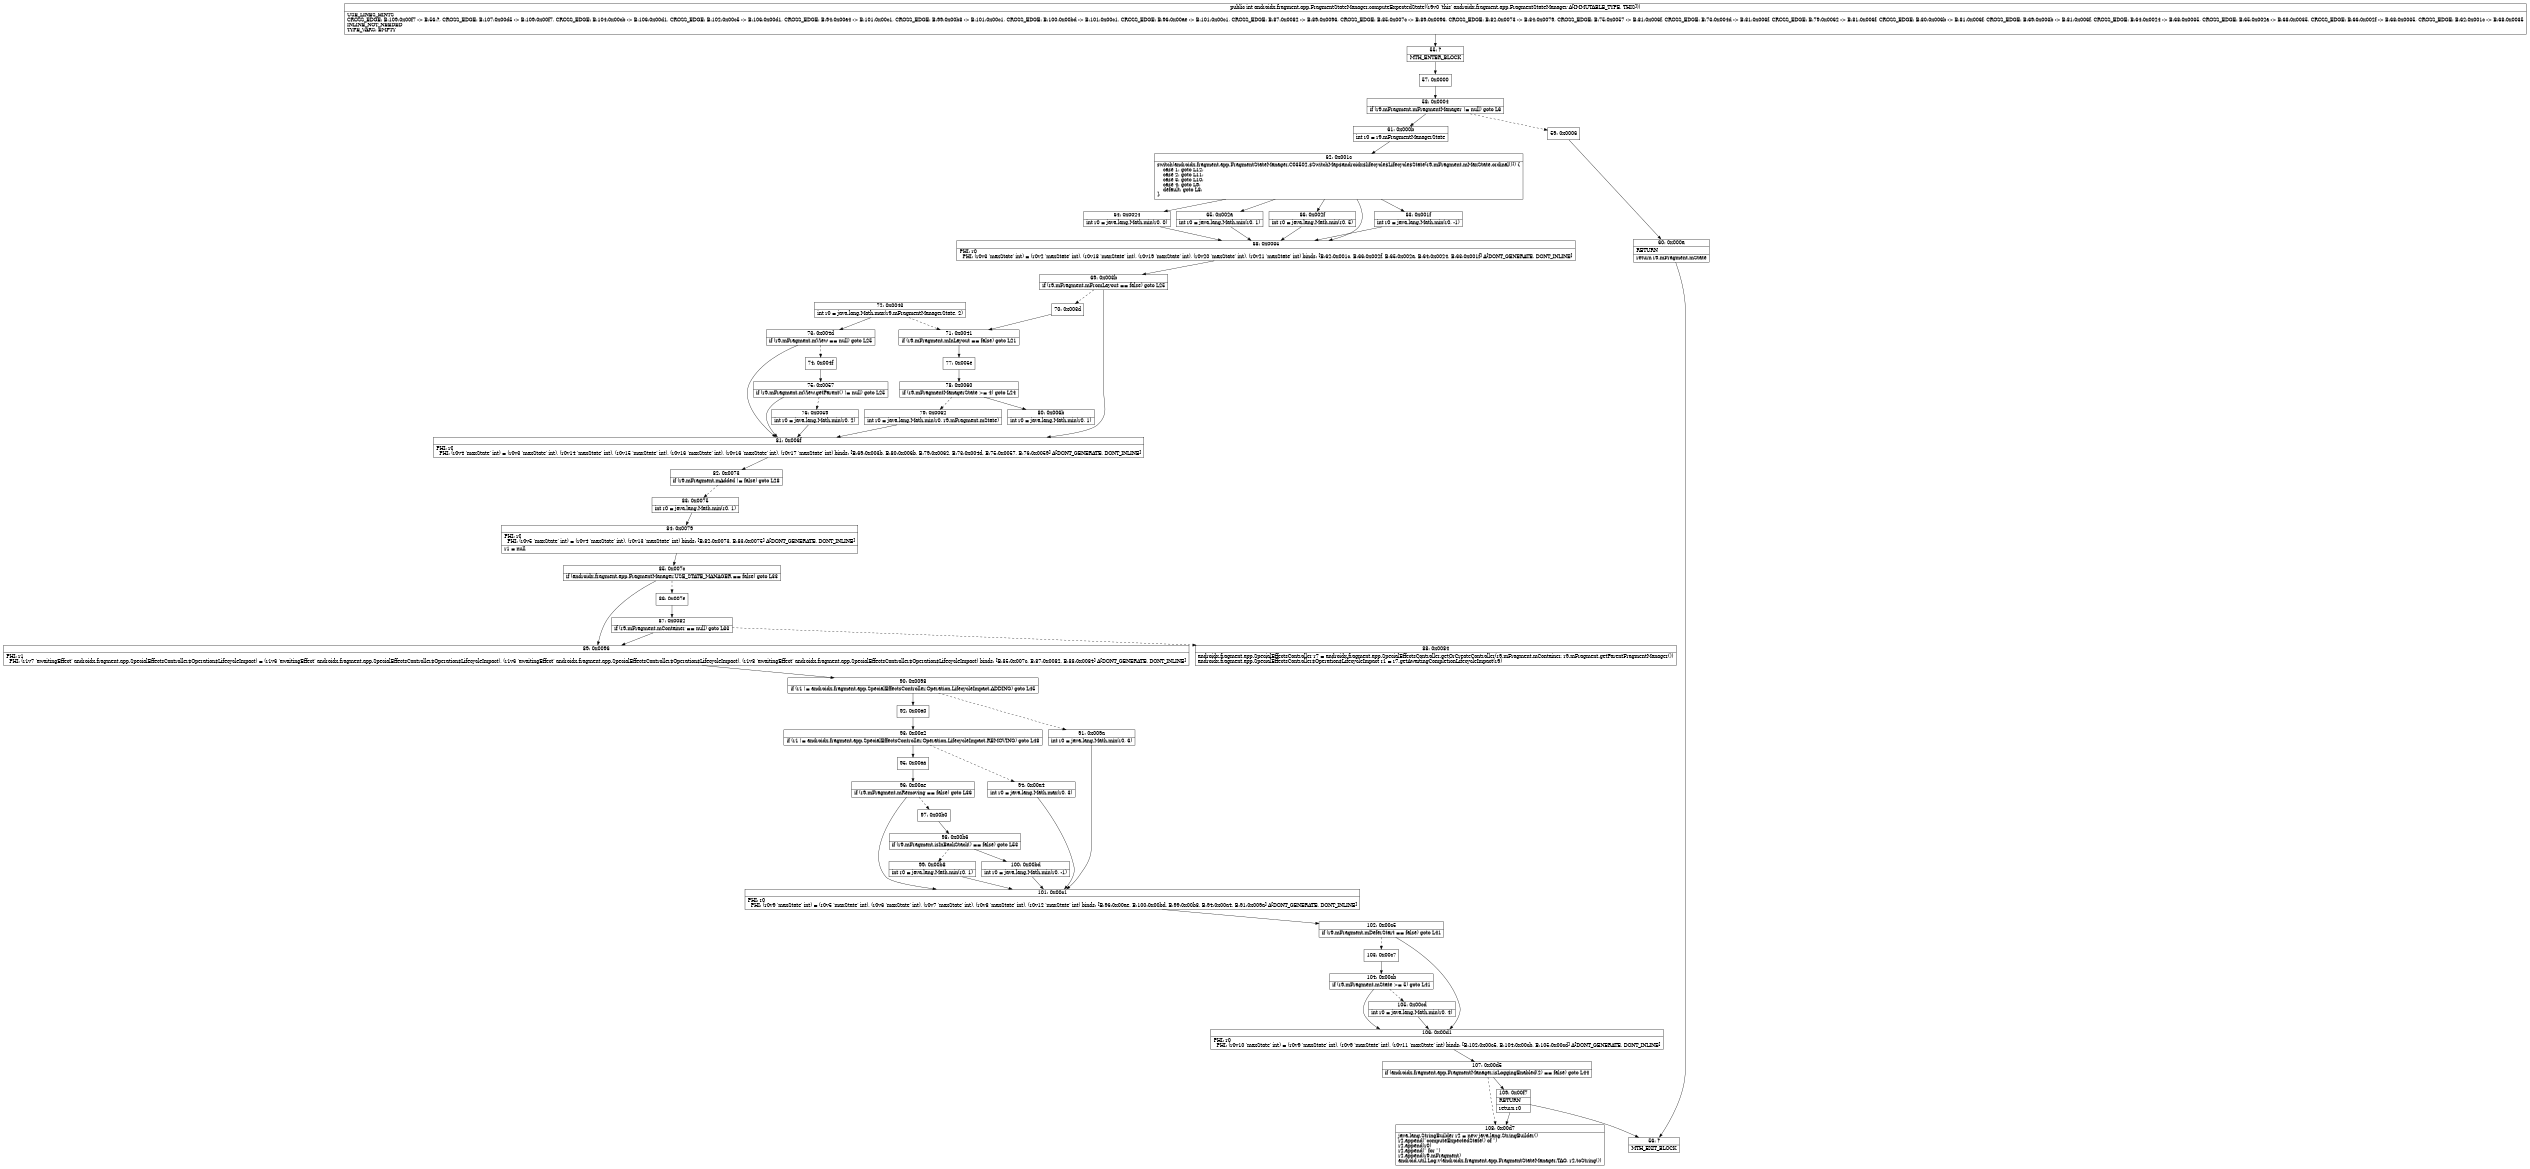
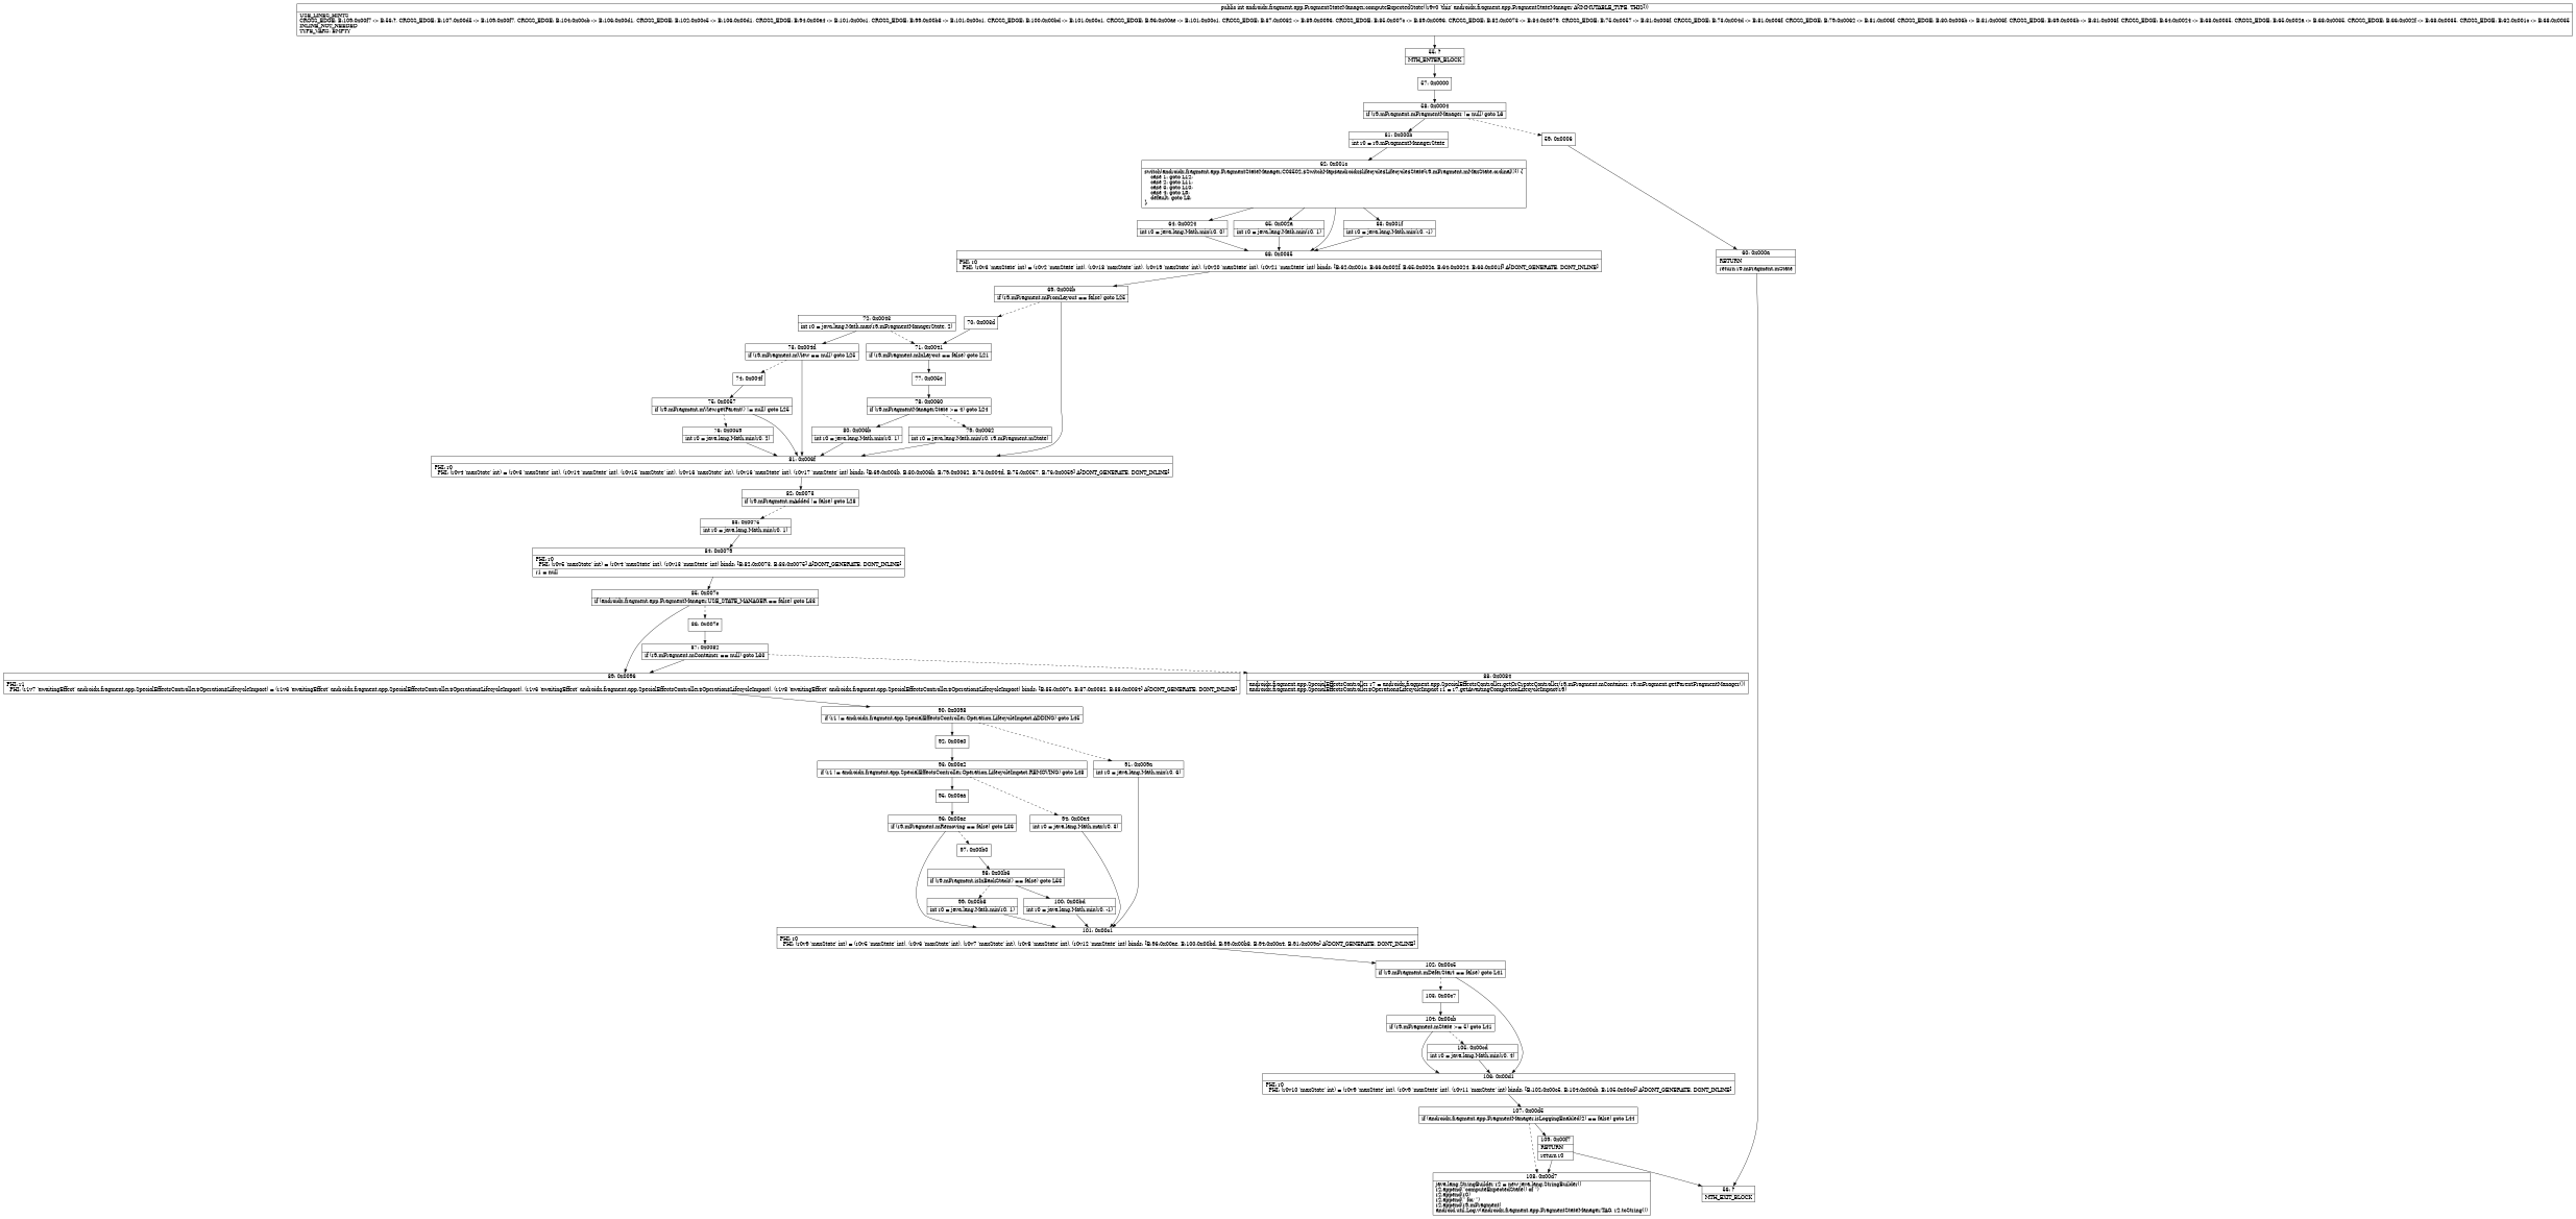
  digraph {
    node [shape=record]
    n1 [label="{55\:\ ?|MTH_ENTER_BLOCK\l}"]
    n2 [label="{57\:\ 0x0000}"]
    n3 [label="{58\:\ 0x0004|if (r9.mFragment.mFragmentManager != null) goto L6\l}"]
    n4 [label="{59\:\ 0x0006}"]
    n5 [label="{61\:\ 0x000b|int r0 = r9.mFragmentManagerState\l}"]
    n6 [label="{60\:\ 0x000a|RETURN\l|return r9.mFragment.mState\l}"]
    n7 [label="{62\:\ 0x001c|switch(androidx.fragment.app.FragmentStateManager.C03502.$SwitchMap$androidx$lifecycle$Lifecycle$State[r9.mFragment.mMaxState.ordinal()]) \{\l    case 1: goto L12;\l    case 2: goto L11;\l    case 3: goto L10;\l    case 4: goto L9;\l    default: goto L8;\l\}\l}"]
    n8 [label="{56\:\ ?|MTH_EXIT_BLOCK\l}"]
    n9 [label="{63\:\ 0x001f|int r0 = java.lang.Math.min(r0, \-1)\l}"]
    n10 [label="{64\:\ 0x0024|int r0 = java.lang.Math.min(r0, 0)\l}"]
    n11 [label="{65\:\ 0x002a|int r0 = java.lang.Math.min(r0, 1)\l}"]
-   n12 [label="{66\:\ 0x002f|int r0 = java.lang.Math.min(r0, 5)\l}"]
    n13 [label="{68\:\ 0x0035|PHI: r0 \l  PHI: (r0v3 'maxState' int) = (r0v2 'maxState' int), (r0v18 'maxState' int), (r0v19 'maxState' int), (r0v20 'maxState' int), (r0v21 'maxState' int) binds: [B:62:0x001c, B:66:0x002f, B:65:0x002a, B:64:0x0024, B:63:0x001f] A[DONT_GENERATE, DONT_INLINE]\l}"]
    n14 [label="{69\:\ 0x003b|if (r9.mFragment.mFromLayout == false) goto L25\l}"]
    n15 [label="{70\:\ 0x003d}"]
    n16 [label="{81\:\ 0x006f|PHI: r0 \l  PHI: (r0v4 'maxState' int) = (r0v3 'maxState' int), (r0v14 'maxState' int), (r0v15 'maxState' int), (r0v16 'maxState' int), (r0v16 'maxState' int), (r0v17 'maxState' int) binds: [B:69:0x003b, B:80:0x006b, B:79:0x0062, B:73:0x004d, B:75:0x0057, B:76:0x0059] A[DONT_GENERATE, DONT_INLINE]\l}"]
    n17 [label="{71\:\ 0x0041|if (r9.mFragment.mInLayout == false) goto L21\l}"]
    n18 [label="{82\:\ 0x0073|if (r9.mFragment.mAdded != false) goto L28\l}"]
    n19 [label="{77\:\ 0x005e}"]
    n20 [label="{72\:\ 0x0043|int r0 = java.lang.Math.max(r9.mFragmentManagerState, 2)\l}"]
    n21 [label="{73\:\ 0x004d|if (r9.mFragment.mView == null) goto L25\l}"]
    n22 [label="{78\:\ 0x0060|if (r9.mFragmentManagerState \>= 4) goto L24\l}"]
    n23 [label="{74\:\ 0x004f}"]
    n24 [label="{75\:\ 0x0057|if (r9.mFragment.mView.getParent() != null) goto L25\l}"]
    n25 [label="{76\:\ 0x0059|int r0 = java.lang.Math.min(r0, 2)\l}"]
    n26 [label="{79\:\ 0x0062|int r0 = java.lang.Math.min(r0, r9.mFragment.mState)\l}"]
    n27 [label="{80\:\ 0x006b|int r0 = java.lang.Math.min(r0, 1)\l}"]
    n28 [label="{83\:\ 0x0075|int r0 = java.lang.Math.min(r0, 1)\l}"]
    n29 [label="{84\:\ 0x0079|PHI: r0 \l  PHI: (r0v5 'maxState' int) = (r0v4 'maxState' int), (r0v13 'maxState' int) binds: [B:82:0x0073, B:83:0x0075] A[DONT_GENERATE, DONT_INLINE]\l|r1 = null\l}"]
    n30 [label="{85\:\ 0x007c|if (androidx.fragment.app.FragmentManager.USE_STATE_MANAGER == false) goto L33\l}"]
    n31 [label="{86\:\ 0x007e}"]
    n32 [label="{89\:\ 0x0096|PHI: r1 \l  PHI: (r1v7 'awaitingEffect' androidx.fragment.app.SpecialEffectsController$Operation$LifecycleImpact) = (r1v6 'awaitingEffect' androidx.fragment.app.SpecialEffectsController$Operation$LifecycleImpact), (r1v6 'awaitingEffect' androidx.fragment.app.SpecialEffectsController$Operation$LifecycleImpact), (r1v8 'awaitingEffect' androidx.fragment.app.SpecialEffectsController$Operation$LifecycleImpact) binds: [B:85:0x007c, B:87:0x0082, B:88:0x0084] A[DONT_GENERATE, DONT_INLINE]\l}"]
    n33 [label="{87\:\ 0x0082|if (r9.mFragment.mContainer == null) goto L33\l}"]
    n34 [label="{90\:\ 0x0098|if (r1 != androidx.fragment.app.SpecialEffectsController.Operation.LifecycleImpact.ADDING) goto L45\l}"]
    n35 [label="{88\:\ 0x0084|androidx.fragment.app.SpecialEffectsController r7 = androidx.fragment.app.SpecialEffectsController.getOrCreateController(r9.mFragment.mContainer, r9.mFragment.getParentFragmentManager())\landroidx.fragment.app.SpecialEffectsController$Operation$LifecycleImpact r1 = r7.getAwaitingCompletionLifecycleImpact(r9)\l}"]
    n36 [label="{91\:\ 0x009a|int r0 = java.lang.Math.min(r0, 6)\l}"]
    n37 [label="{92\:\ 0x00a0}"]
    n38 [label="{101\:\ 0x00c1|PHI: r0 \l  PHI: (r0v9 'maxState' int) = (r0v5 'maxState' int), (r0v6 'maxState' int), (r0v7 'maxState' int), (r0v8 'maxState' int), (r0v12 'maxState' int) binds: [B:96:0x00ae, B:100:0x00bd, B:99:0x00b8, B:94:0x00a4, B:91:0x009a] A[DONT_GENERATE, DONT_INLINE]\l}"]
    n39 [label="{93\:\ 0x00a2|if (r1 != androidx.fragment.app.SpecialEffectsController.Operation.LifecycleImpact.REMOVING) goto L48\l}"]
    n40 [label="{102\:\ 0x00c5|if (r9.mFragment.mDeferStart == false) goto L41\l}"]
    n41 [label="{103\:\ 0x00c7}"]
    n42 [label="{106\:\ 0x00d1|PHI: r0 \l  PHI: (r0v10 'maxState' int) = (r0v9 'maxState' int), (r0v9 'maxState' int), (r0v11 'maxState' int) binds: [B:102:0x00c5, B:104:0x00cb, B:105:0x00cd] A[DONT_GENERATE, DONT_INLINE]\l}"]
    n43 [label="{104\:\ 0x00cb|if (r9.mFragment.mState \>= 5) goto L41\l}"]
    n44 [label="{107\:\ 0x00d5|if (androidx.fragment.app.FragmentManager.isLoggingEnabled(2) == false) goto L44\l}"]
    n45 [label="{105\:\ 0x00cd|int r0 = java.lang.Math.min(r0, 4)\l}"]
    n46 [label="{108\:\ 0x00d7|java.lang.StringBuilder r2 = new java.lang.StringBuilder()\lr2.append(\"computeExpectedState() of \")\lr2.append(r0)\lr2.append(\" for \")\lr2.append(r9.mFragment)\landroid.util.Log.v(androidx.fragment.app.FragmentStateManager.TAG, r2.toString())\l}"]
    n47 [label="{109\:\ 0x00f7|RETURN\l|return r0\l}"]
    n48 [label="{94\:\ 0x00a4|int r0 = java.lang.Math.max(r0, 3)\l}"]
    n49 [label="{95\:\ 0x00aa}"]
    n50 [label="{96\:\ 0x00ae|if (r9.mFragment.mRemoving == false) goto L36\l}"]
    n51 [label="{97\:\ 0x00b0}"]
    n52 [label="{98\:\ 0x00b6|if (r9.mFragment.isInBackStack() == false) goto L53\l}"]
    n53 [label="{99\:\ 0x00b8|int r0 = java.lang.Math.min(r0, 1)\l}"]
    n54 [label="{100\:\ 0x00bd|int r0 = java.lang.Math.min(r0, \-1)\l}"]
    n55 [label="{public int androidx.fragment.app.FragmentStateManager.computeExpectedState((r9v0 'this' androidx.fragment.app.FragmentStateManager A[IMMUTABLE_TYPE, THIS]))  | USE_LINES_HINTS\lCROSS_EDGE: B:109:0x00f7 \-\> B:56:?, CROSS_EDGE: B:107:0x00d5 \-\> B:109:0x00f7, CROSS_EDGE: B:104:0x00cb \-\> B:106:0x00d1, CROSS_EDGE: B:102:0x00c5 \-\> B:106:0x00d1, CROSS_EDGE: B:94:0x00a4 \-\> B:101:0x00c1, CROSS_EDGE: B:99:0x00b8 \-\> B:101:0x00c1, CROSS_EDGE: B:100:0x00bd \-\> B:101:0x00c1, CROSS_EDGE: B:96:0x00ae \-\> B:101:0x00c1, CROSS_EDGE: B:87:0x0082 \-\> B:89:0x0096, CROSS_EDGE: B:85:0x007c \-\> B:89:0x0096, CROSS_EDGE: B:82:0x0073 \-\> B:84:0x0079, CROSS_EDGE: B:75:0x0057 \-\> B:81:0x006f, CROSS_EDGE: B:73:0x004d \-\> B:81:0x006f, CROSS_EDGE: B:79:0x0062 \-\> B:81:0x006f, CROSS_EDGE: B:80:0x006b \-\> B:81:0x006f, CROSS_EDGE: B:69:0x003b \-\> B:81:0x006f, CROSS_EDGE: B:64:0x0024 \-\> B:68:0x0035, CROSS_EDGE: B:65:0x002a \-\> B:68:0x0035, CROSS_EDGE: B:66:0x002f \-\> B:68:0x0035, CROSS_EDGE: B:62:0x001c \-\> B:68:0x0035\lINLINE_NOT_NEEDED\lTYPE_VARS: EMPTY\l}"]
    n1 -> n2
    n2 -> n3
    n3 -> n4 [style=dashed]
    n3 -> n5
    n4 -> n6
    n5 -> n7
    n6 -> n8
    n7 -> n9
    n7 -> n10
    n7 -> n11
-   n7 -> n12
    n7 -> n13
    n9 -> n13
    n10 -> n13
    n11 -> n13
-   n12 -> n13
    n13 -> n14
    n14 -> n15 [style=dashed]
    n14 -> n16
    n15 -> n17
    n16 -> n18
    n17 -> n19
    n18 -> n28 [style=dashed]
    n19 -> n22
    n20 -> n17 [style=dashed]
    n20 -> n21
    n21 -> n16
    n21 -> n23 [style=dashed]
    n22 -> n26 [style=dashed]
    n22 -> n27
    n23 -> n24
    n24 -> n16
    n24 -> n25 [style=dashed]
    n25 -> n16
    n26 -> n16
+   n27 -> n16
    n28 -> n29
    n29 -> n30
    n30 -> n31 [style=dashed]
    n30 -> n32
    n31 -> n33
    n32 -> n34
    n33 -> n32
    n33 -> n35 [style=dashed]
    n34 -> n36 [style=dashed]
    n34 -> n37
    n36 -> n38
    n37 -> n39
    n38 -> n40
    n39 -> n48 [style=dashed]
    n39 -> n49
    n40 -> n41 [style=dashed]
    n40 -> n42
    n41 -> n43
    n42 -> n44
    n43 -> n42
    n43 -> n45 [style=dashed]
    n44 -> n46 [style=dashed]
    n44 -> n47
    n45 -> n42
    n47 -> n8
    n47 -> n46
    n48 -> n38
    n49 -> n50
    n50 -> n38
    n50 -> n51 [style=dashed]
    n51 -> n52
    n52 -> n53 [style=dashed]
    n52 -> n54
    n53 -> n38
    n54 -> n38
    n55 -> n1
  }
